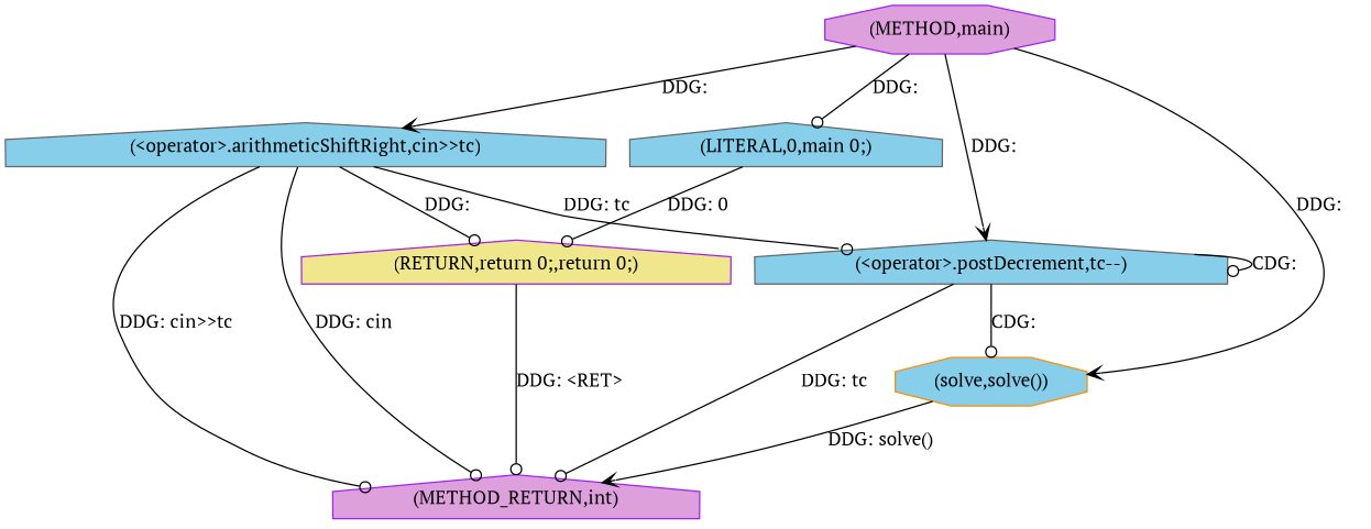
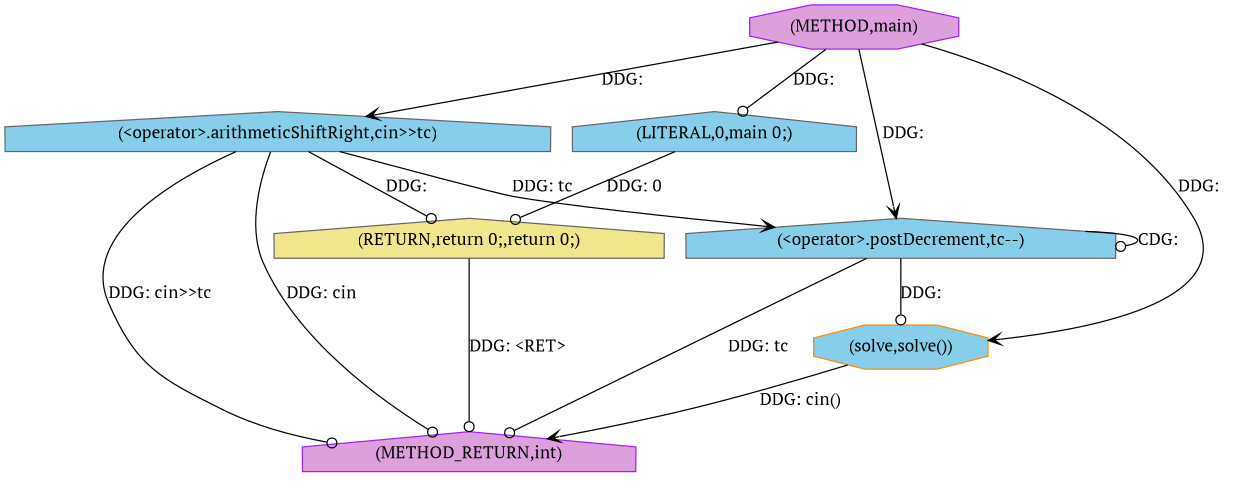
  digraph {
    fontname="PT Serif"
    node [color=gray40 fillcolor=skyblue fontname="PT Serif" shape=house style=filled]
    edge [arrowhead=odot fontname="PT Serif"]
    n1 [color=purple fillcolor=plum label="(METHOD,main)" shape=octagon]
    n2 [label="(<operator>.arithmeticShiftRight,cin>>tc)"]
    n3 [label="(<operator>.postDecrement,tc--)"]
    n4 [color=darkorange label="(solve,solve())" shape=octagon]
    n5 [label="(LITERAL,0,main 0;)"]
-   n6 [color=purple fillcolor=khaki label="(RETURN,return 0;,return 0;)"]
+   n6 [fillcolor=khaki label="(RETURN,return 0;,return 0;)"]
    n7 [color=purple fillcolor=plum label="(METHOD_RETURN,int)"]
    n1 -> n2 [arrowhead=vee label="DDG: "]
    n1 -> n3 [arrowhead=vee label="DDG: "]
    n1 -> n4 [arrowhead=vee label="DDG: "]
    n1 -> n5 [label="DDG: "]
-   n2 -> n3 [label="DDG: tc"]
+   n2 -> n3 [arrowhead=vee label="DDG: tc"]
    n2 -> n6 [label="DDG: "]
    n2 -> n7 [label="DDG: cin>>tc"]
    n2 -> n7 [label="DDG: cin"]
    n3 -> n3 [label="CDG: "]
-   n3 -> n4 [label="CDG: "]
+   n3 -> n4 [label="DDG: "]
    n3 -> n7 [label="DDG: tc"]
-   n4 -> n7 [arrowhead=vee label="DDG: solve()"]
+   n4 -> n7 [arrowhead=vee label="DDG: cin()"]
    n5 -> n6 [label="DDG: 0"]
    n6 -> n7 [label="DDG: <RET>"]
  }
